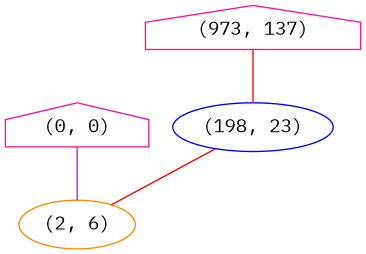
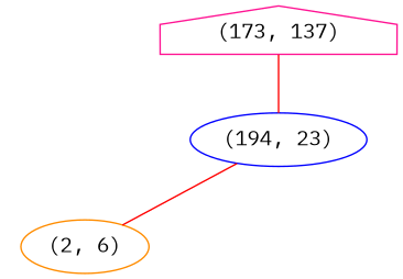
  graph {
    fontname="IBM Plex Mono"
    node [color=deeppink fontname="IBM Plex Mono" shape=ellipse]
    edge [color=red fontname="IBM Plex Mono" style=solid weight=1]
-   "(198, 23)" [color=blue]
-   "(173, 137)" [shape=house label="(973, 137)"]
+   "(198, 23)" [color=blue label="(194, 23)"]
+   "(173, 137)" [shape=house]
    n3 [color=darkorange label="(2, 6)"]
-   "(0, 0)" [shape=house]
    "(198, 23)" -- n3
    "(173, 137)" -- "(198, 23)"
-   "(0, 0)" -- n3 [color=purple weight=4]
  }
